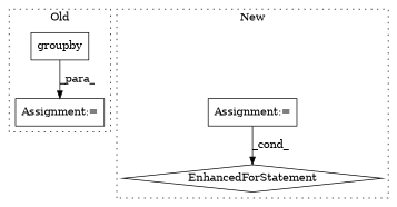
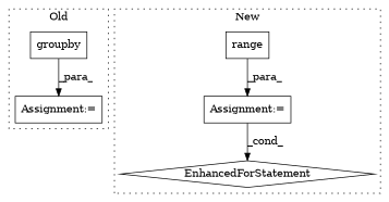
  digraph {
    node [a=32 l="57,2" s="2207,2296" shape=box]
    n1 [l="8,1" label=groupby s="2298,2345"]
    n2 [a=7 l=74 label="Assignment:=" s=2281]
+   n3 [l="6,1" label=range s="2272,2295"]
    n4 [a=7 label="Assignment:="]
    n5 [a=70 label=EnhancedForStatement shape=diamond]
    subgraph cluster_1 {
      label=Old
      style=dotted
      n1
      n2
    }
    subgraph cluster_2 {
      label=New
      style=dotted
+     n3
      n4
      n5
    }
    n1 -> n2 [label=_para_]
+   n3 -> n4 [label=_para_]
    n4 -> n5 [label=_cond_]
  }
